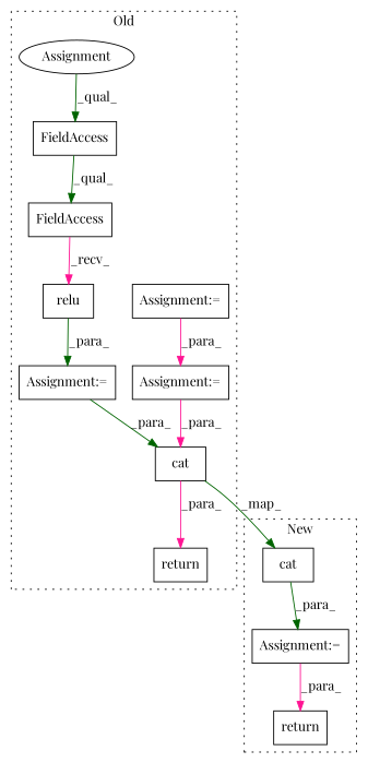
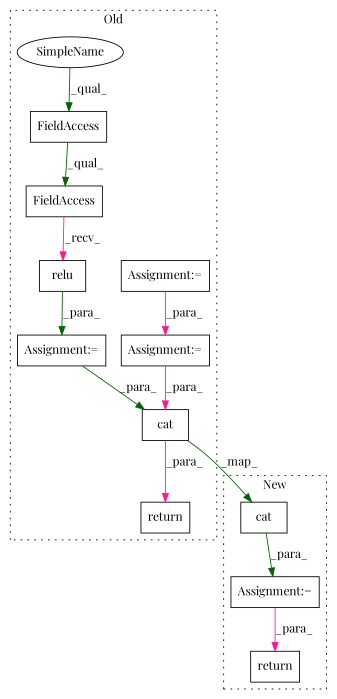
  digraph {
    fontname="Playfair Display"
    node [a=7 l=1 s=5413 shape=box fontname="Playfair Display"]
    edge [color=darkgreen fontname="Playfair Display"]
    n1 [a=32 l="5,1" label=relu s="5433,5445"]
    n2 [a=22 l=19 label=FieldAccess]
    n3 [a=41 l=7 label=return s=6345]
    n4 [label="Assignment:=" s=5220]
    n5 [label="Assignment:=" s=5186]
    n6 [a=22 l=8 label=FieldAccess]
    n7 [label="Assignment:=" s=5412]
    n8 [a=32 l="4,1" label=cat s="6358,6430"]
-   n9 [a=42 l=5 label=Assignment shape=ellipse]
+   n9 [a=42 l=5 label=SimpleName shape=ellipse]
    n10 [a=41 l=7 label=return s=10467]
    n11 [label="Assignment:=" s=10381]
    n12 [a=32 l="4,1" label=cat s="10388,10460"]
    subgraph cluster_1 {
      label=Old
      style=dotted
      n1
      n2
      n3
      n4
      n5
      n6
      n7
      n8
      n9
    }
    subgraph cluster_2 {
      label=New
      style=dotted
      n10
      n11
      n12
    }
    n1 -> n7 [label=_para_]
    n2 -> n1 [label=_recv_ color=deeppink]
    n4 -> n8 [label=_para_ color=deeppink]
    n5 -> n4 [label=_para_ color=deeppink]
    n6 -> n2 [label=_qual_]
    n7 -> n8 [label=_para_]
    n8 -> n3 [label=_para_ color=deeppink]
    n8 -> n12 [label=_map_]
    n9 -> n6 [label=_qual_]
    n11 -> n10 [label=_para_ color=deeppink]
    n12 -> n11 [label=_para_]
  }
